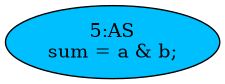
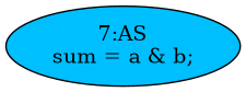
  strict digraph {
-   n1 [ast="<pyverilog.vparser.ast.Assign object at 0x7fa4bbcb7490>" def_var="['sum']" fillcolor=deepskyblue label="5:AS\nsum = a & b;" statements="[]" style=filled typ=Assign use_var="['a', 'b']"]
+   n1 [ast="<pyverilog.vparser.ast.Assign object at 0x7fa4bbcb7490>" def_var="['sum']" fillcolor=deepskyblue label="7:AS\nsum = a & b;" statements="[]" style=filled typ=Assign use_var="['a', 'b']"]
  }
